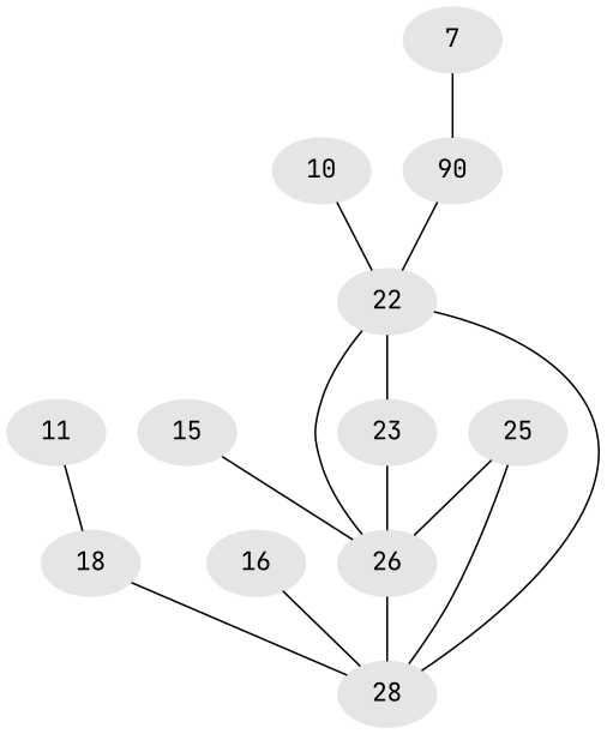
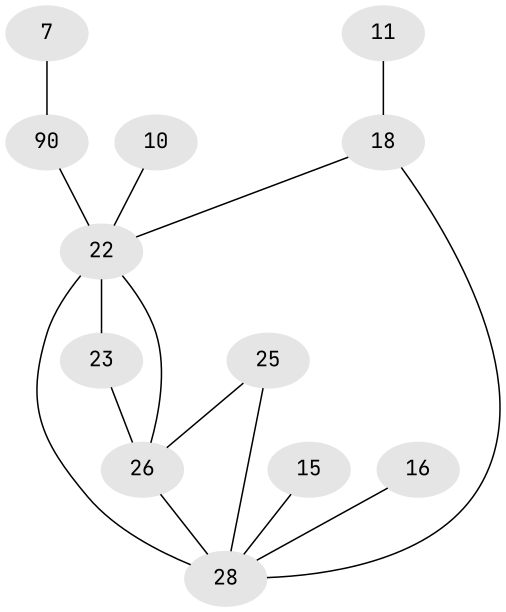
  graph {
    fontname="JetBrains Mono"
    node [color=gray90 fontname="JetBrains Mono" style=filled]
    edge [fontname="JetBrains Mono" weight=1.0]
    n1 [label=90]
    7
    22
    10
    26
    28
    23
    11
    18
    15
    16
    25
    n1 -- 22
    7 -- n1
    22 -- 26
    22 -- 28
    22 -- 23 [weight=2.0]
    10 -- 22
    26 -- 28 [weight=2.0]
    23 -- 26
    11 -- 18
+   18 -- 22
    18 -- 28
-   15 -- 26
+   15 -- 28
    16 -- 28
    25 -- 26
    25 -- 28
  }
